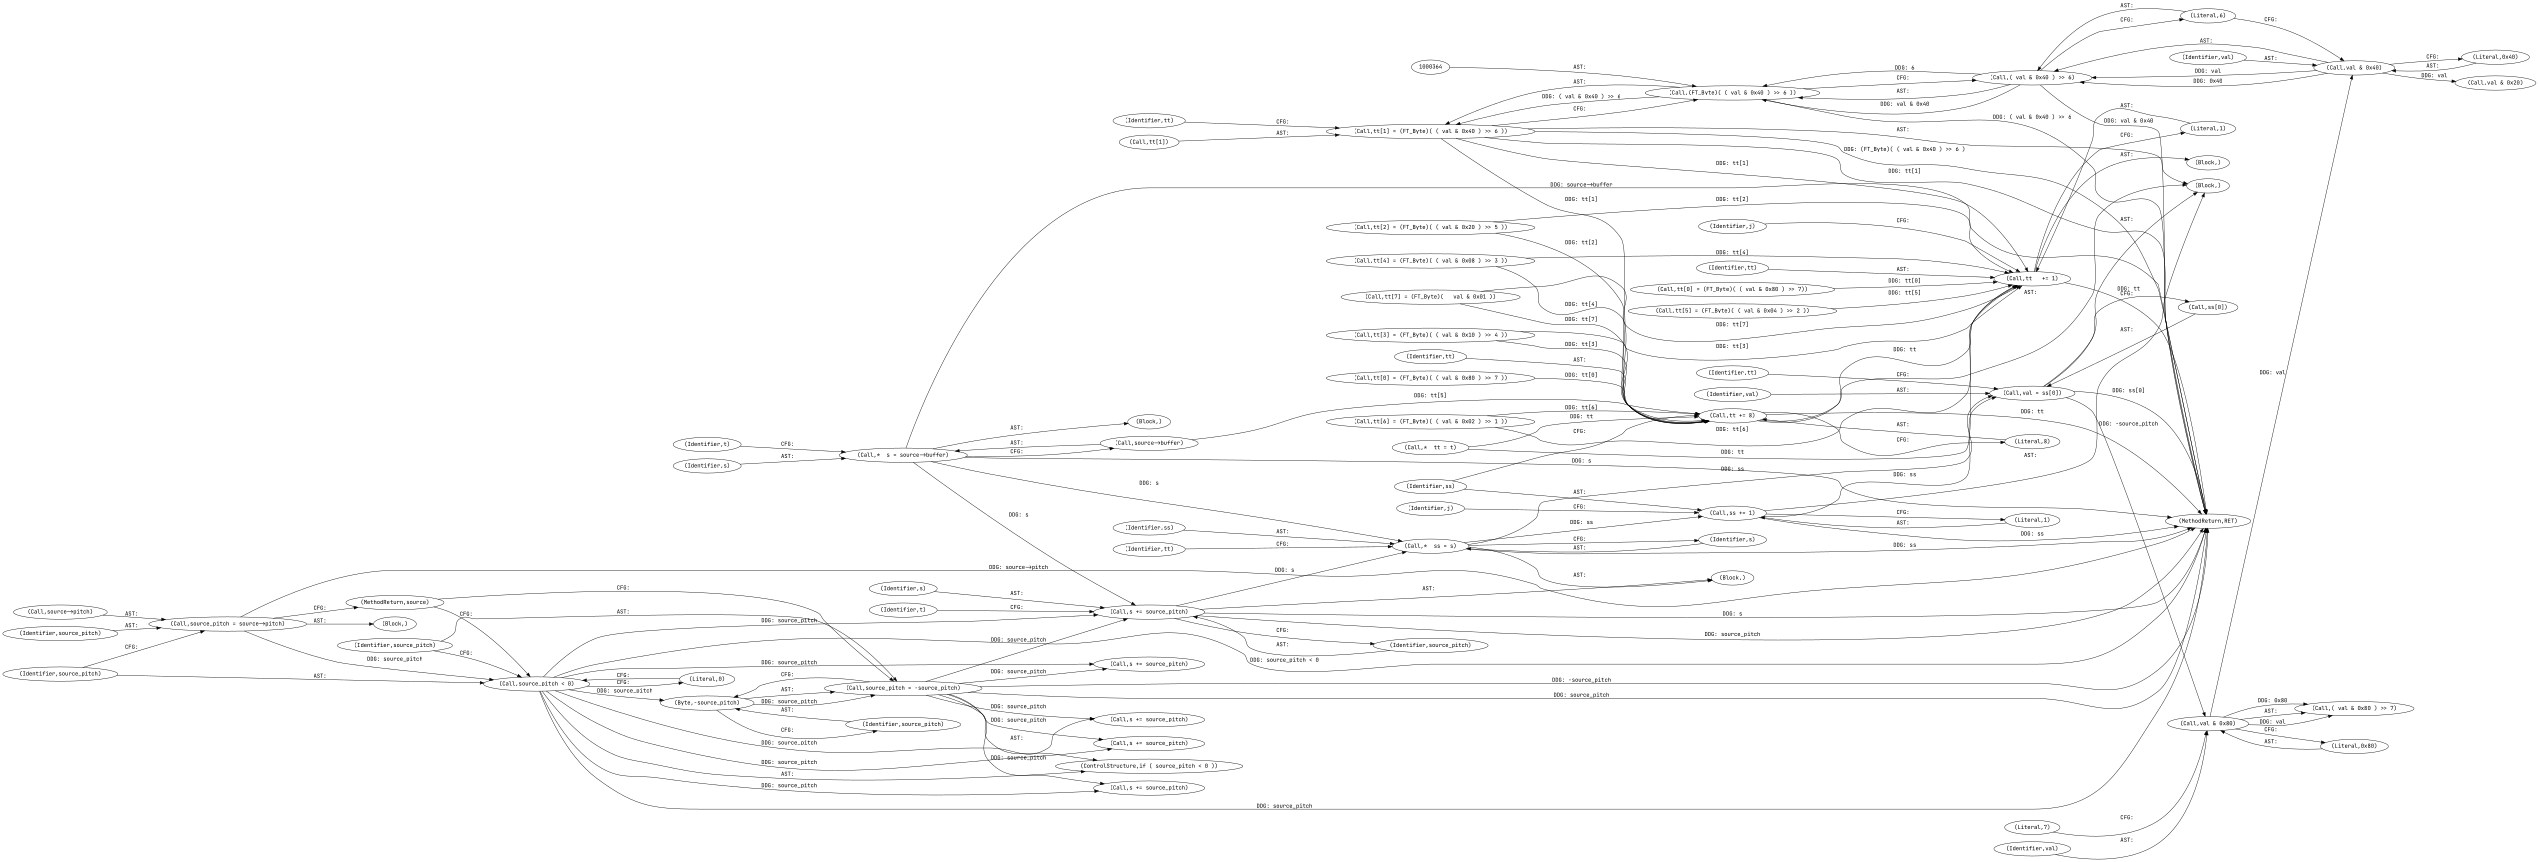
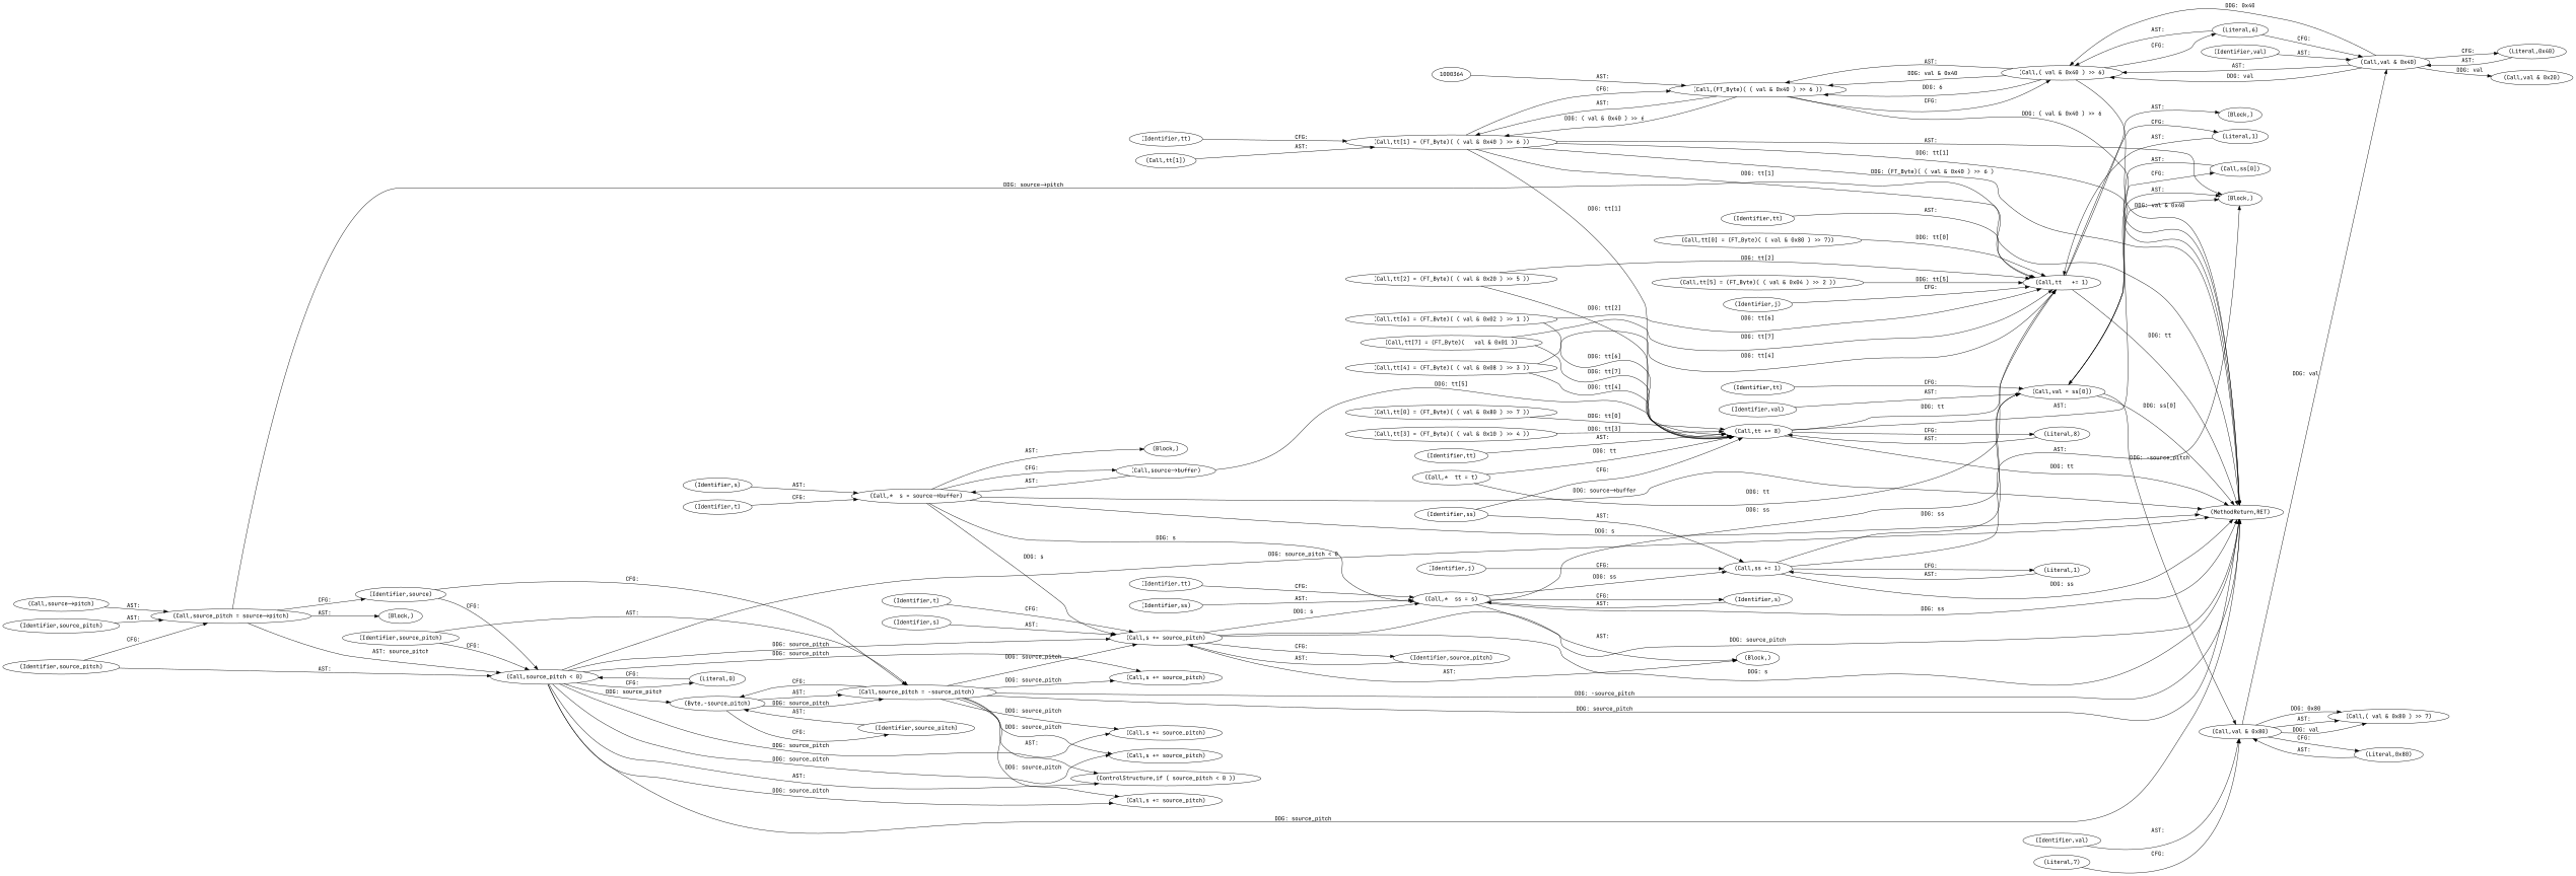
  digraph {
    fontname="JetBrains Mono"
    rankdir=LR
    node [fontname="JetBrains Mono"]
    edge [fontname="JetBrains Mono"]
    n1 [label="(Call,tt[1] = (FT_Byte)( ( val & 0x40 ) >> 6 ))"]
    n2 [label="(Call,(FT_Byte)( ( val & 0x40 ) >> 6 ))"]
    n3 [label="(Call,tt += 8)"]
    n4 [label="(Call,tt   += 1)"]
    n5 [label="(MethodReturn,RET)"]
    n6 [label="(Block,)"]
    n7 [label="(Call,( val & 0x40 ) >> 6)"]
    n8 [label="(Literal,8)"]
    n9 [label="(Block,)"]
    n10 [label="(Literal,1)"]
    n11 [label="(Literal,6)"]
    n12 [label="(Call,val & 0x40)"]
    n13 [label="(Literal,0x40)"]
    n14 [label="(Call,val & 0x20)"]
    n15 [label="(Call,val & 0x80)"]
    n16 [label="(Call,( val & 0x80 ) >> 7)"]
    n17 [label="(Literal,0x80)"]
    n18 [label="(Call,val = ss[0])"]
    n19 [label="(Call,ss[0])"]
    n20 [label="(Call,ss += 1)"]
    n21 [label="(Literal,1)"]
    n22 [label="(Call,*  ss = s)"]
    n23 [label="(Block,)"]
    n24 [label="(Identifier,s)"]
    n25 [label="(Call,*  s = source->buffer)"]
    n26 [label="(Call,s += source_pitch)"]
    n27 [label="(Block,)"]
    n28 [label="(Call,source->buffer)"]
    n29 [label="(Identifier,source_pitch)"]
    n30 [label="(Call,source_pitch < 0)"]
    n31 [label="(Byte,-source_pitch)"]
    n32 [label="(ControlStructure,if ( source_pitch < 0 ))"]
    n33 [label="(Literal,0)"]
    n34 [label="(Call,s += source_pitch)"]
    n35 [label="(Call,s += source_pitch)"]
    n36 [label="(Call,s += source_pitch)"]
    n37 [label="(Call,s += source_pitch)"]
    n38 [label="(Call,source_pitch = -source_pitch)"]
    n39 [label="(Identifier,source_pitch)"]
    n40 [label="(Call,source_pitch = source->pitch)"]
    n41 [label="(Block,)"]
-   n42 [label="(MethodReturn,source)"]
+   n42 [label="(Identifier,source)"]
    n43 [label="(Call,source->pitch)"]
    n44 [label="(Identifier,tt)"]
    n45 [label="(Call,tt[0] = (FT_Byte)( ( val & 0x80 ) >> 7))"]
    n46 [label="(Identifier,tt)"]
    n47 [label="(Identifier,ss)"]
    n48 [label="(Call,tt[6] = (FT_Byte)( ( val & 0x02 ) >> 1 ))"]
    n49 [label="(Call,tt[5] = (FT_Byte)( ( val & 0x04 ) >> 2 ))"]
    n50 [label="(Identifier,j)"]
    n51 [label="(Identifier,ss)"]
    n52 [label="(Identifier,tt)"]
    n53 [label="(Identifier,t)"]
    n54 [label="(Identifier,val)"]
    n55 [label="(Call,tt[1])"]
    n56 [label="(Identifier,source_pitch)"]
    n57 [label="(Call,*  tt = t)"]
    n58 [label="(Identifier,tt)"]
    n59 [label="(Call,tt[0] = (FT_Byte)( ( val & 0x80 ) >> 7 ))"]
    n60 [label="(Literal,7)"]
    n61 [label="(Identifier,source_pitch)"]
    n62 [label="(Call,tt[7] = (FT_Byte)(   val & 0x01 ))"]
    n63 [label="(Identifier,val)"]
    n64 [label="(Identifier,j)"]
    n65 [label="(Call,tt[3] = (FT_Byte)( ( val & 0x10 ) >> 4 ))"]
    n66 [label="(Call,tt[4] = (FT_Byte)( ( val & 0x08 ) >> 3 ))"]
    n67 [label="(Identifier,s)"]
    n68 [label="(Call,tt[2] = (FT_Byte)( ( val & 0x20 ) >> 5 ))"]
    n69 [label="(Identifier,tt)"]
    n70 [label="(Identifier,s)"]
    n71 [label="(Identifier,t)"]
    n72 [label="(Identifier,source_pitch)"]
    n73 [label="(Identifier,val)"]
    1000364
    n1 -> n2 [label="CFG: "]
    n1 -> n3 [label="DDG: tt[1]"]
    n1 -> n4 [label="DDG: tt[1]"]
    n1 -> n5 [label="DDG: tt[1]"]
    n1 -> n5 [label="DDG: (FT_Byte)( ( val & 0x40 ) >> 6 )"]
    n1 -> n6 [label="AST: "]
    n2 -> n1 [label="AST: "]
    n2 -> n1 [label="DDG: ( val & 0x40 ) >> 6"]
    n2 -> n5 [label="DDG: ( val & 0x40 ) >> 6"]
    n2 -> n7 [label="CFG: "]
    n3 -> n4 [label="DDG: tt"]
    n3 -> n5 [label="DDG: tt"]
    n3 -> n6 [label="AST: "]
    n3 -> n8 [label="CFG: "]
    n4 -> n5 [label="DDG: tt"]
    n4 -> n9 [label="AST: "]
    n4 -> n10 [label="CFG: "]
    n7 -> n2 [label="AST: "]
    n7 -> n2 [label="DDG: val & 0x40"]
    n7 -> n2 [label="DDG: 6"]
    n7 -> n5 [label="DDG: val & 0x40"]
    n7 -> n11 [label="CFG: "]
    n8 -> n3 [label="AST: "]
    n10 -> n4 [label="AST: "]
    n11 -> n7 [label="AST: "]
    n11 -> n12 [label="CFG: "]
    n12 -> n7 [label="AST: "]
    n12 -> n7 [label="DDG: val"]
    n12 -> n7 [label="DDG: 0x40"]
    n12 -> n13 [label="CFG: "]
    n12 -> n14 [label="DDG: val"]
    n13 -> n12 [label="AST: "]
    n15 -> n12 [label="DDG: val"]
    n15 -> n16 [label="AST: "]
    n15 -> n16 [label="DDG: val"]
    n15 -> n16 [label="DDG: 0x80"]
    n15 -> n17 [label="CFG: "]
    n17 -> n15 [label="AST: "]
    n18 -> n5 [label="DDG: ss[0]"]
    n18 -> n6 [label="AST: "]
    n18 -> n15 [label="DDG: -source_pitch"]
    n18 -> n19 [label="CFG: "]
    n19 -> n18 [label="AST: "]
    n20 -> n5 [label="DDG: ss"]
    n20 -> n6 [label="AST: "]
    n20 -> n18 [label="DDG: ss"]
    n20 -> n21 [label="CFG: "]
    n21 -> n20 [label="AST: "]
    n22 -> n5 [label="DDG: ss"]
    n22 -> n18 [label="DDG: ss"]
    n22 -> n20 [label="DDG: ss"]
    n22 -> n23 [label="AST: "]
    n22 -> n24 [label="CFG: "]
    n24 -> n22 [label="AST: "]
    n25 -> n5 [label="DDG: s"]
    n25 -> n5 [label="DDG: source->buffer"]
    n25 -> n22 [label="DDG: s"]
    n25 -> n26 [label="DDG: s"]
    n25 -> n27 [label="AST: "]
    n25 -> n28 [label="CFG: "]
    n26 -> n5 [label="DDG: source_pitch"]
    n26 -> n5 [label="DDG: s"]
    n26 -> n22 [label="DDG: s"]
    n26 -> n23 [label="AST: "]
    n26 -> n29 [label="CFG: "]
    n28 -> n3 [label="DDG: tt[5]"]
    n28 -> n25 [label="AST: "]
    n29 -> n26 [label="AST: "]
    n30 -> n5 [label="DDG: source_pitch < 0"]
    n30 -> n5 [label="DDG: source_pitch"]
    n30 -> n26 [label="DDG: source_pitch"]
    n30 -> n31 [label="DDG: source_pitch"]
    n30 -> n32 [label="AST: "]
    n30 -> n33 [label="CFG: "]
    n30 -> n34 [label="DDG: source_pitch"]
    n30 -> n35 [label="DDG: source_pitch"]
    n30 -> n36 [label="DDG: source_pitch"]
    n30 -> n37 [label="DDG: source_pitch"]
    n31 -> n38 [label="AST: "]
    n31 -> n38 [label="DDG: source_pitch"]
    n31 -> n39 [label="CFG: "]
    n33 -> n30 [label="CFG: "]
    n38 -> n5 [label="DDG: -source_pitch"]
    n38 -> n5 [label="DDG: source_pitch"]
    n38 -> n26 [label="DDG: source_pitch"]
    n38 -> n31 [label="CFG: "]
    n38 -> n32 [label="AST: "]
    n38 -> n34 [label="DDG: source_pitch"]
    n38 -> n35 [label="DDG: source_pitch"]
    n38 -> n36 [label="DDG: source_pitch"]
    n38 -> n37 [label="DDG: source_pitch"]
    n39 -> n31 [label="AST: "]
    n40 -> n5 [label="DDG: source->pitch"]
-   n40 -> n30 [label="DDG: source_pitch"]
+   n40 -> n30 [label="AST: source_pitch"]
    n40 -> n41 [label="AST: "]
    n40 -> n42 [label="CFG: "]
    n42 -> n30 [label="CFG: "]
    n42 -> n38 [label="CFG: "]
    n43 -> n40 [label="AST: "]
    n44 -> n4 [label="AST: "]
    n45 -> n4 [label="DDG: tt[0]"]
    n46 -> n1 [label="CFG: "]
    n47 -> n3 [label="CFG: "]
    n47 -> n20 [label="AST: "]
    n48 -> n3 [label="DDG: tt[6]"]
    n48 -> n4 [label="DDG: tt[6]"]
    n49 -> n4 [label="DDG: tt[5]"]
    n50 -> n20 [label="CFG: "]
    n51 -> n22 [label="AST: "]
    n52 -> n22 [label="CFG: "]
    n53 -> n26 [label="CFG: "]
    n54 -> n12 [label="AST: "]
    n55 -> n1 [label="AST: "]
    n56 -> n40 [label="AST: "]
    n57 -> n3 [label="DDG: tt"]
    n57 -> n4 [label="DDG: tt"]
    n58 -> n3 [label="AST: "]
    n59 -> n3 [label="DDG: tt[0]"]
    n60 -> n15 [label="CFG: "]
    n61 -> n30 [label="AST: "]
    n61 -> n40 [label="CFG: "]
    n62 -> n3 [label="DDG: tt[7]"]
    n62 -> n4 [label="DDG: tt[7]"]
    n63 -> n15 [label="AST: "]
    n64 -> n4 [label="CFG: "]
    n65 -> n3 [label="DDG: tt[3]"]
-   n65 -> n4 [label="DDG: tt[3]"]
    n66 -> n3 [label="DDG: tt[4]"]
    n66 -> n4 [label="DDG: tt[4]"]
    n67 -> n25 [label="AST: "]
    n68 -> n3 [label="DDG: tt[2]"]
    n68 -> n4 [label="DDG: tt[2]"]
    n69 -> n18 [label="CFG: "]
    n70 -> n26 [label="AST: "]
    n71 -> n25 [label="CFG: "]
    n72 -> n30 [label="CFG: "]
    n72 -> n38 [label="AST: "]
    n73 -> n18 [label="AST: "]
    1000364 -> n2 [label="AST: "]
  }
